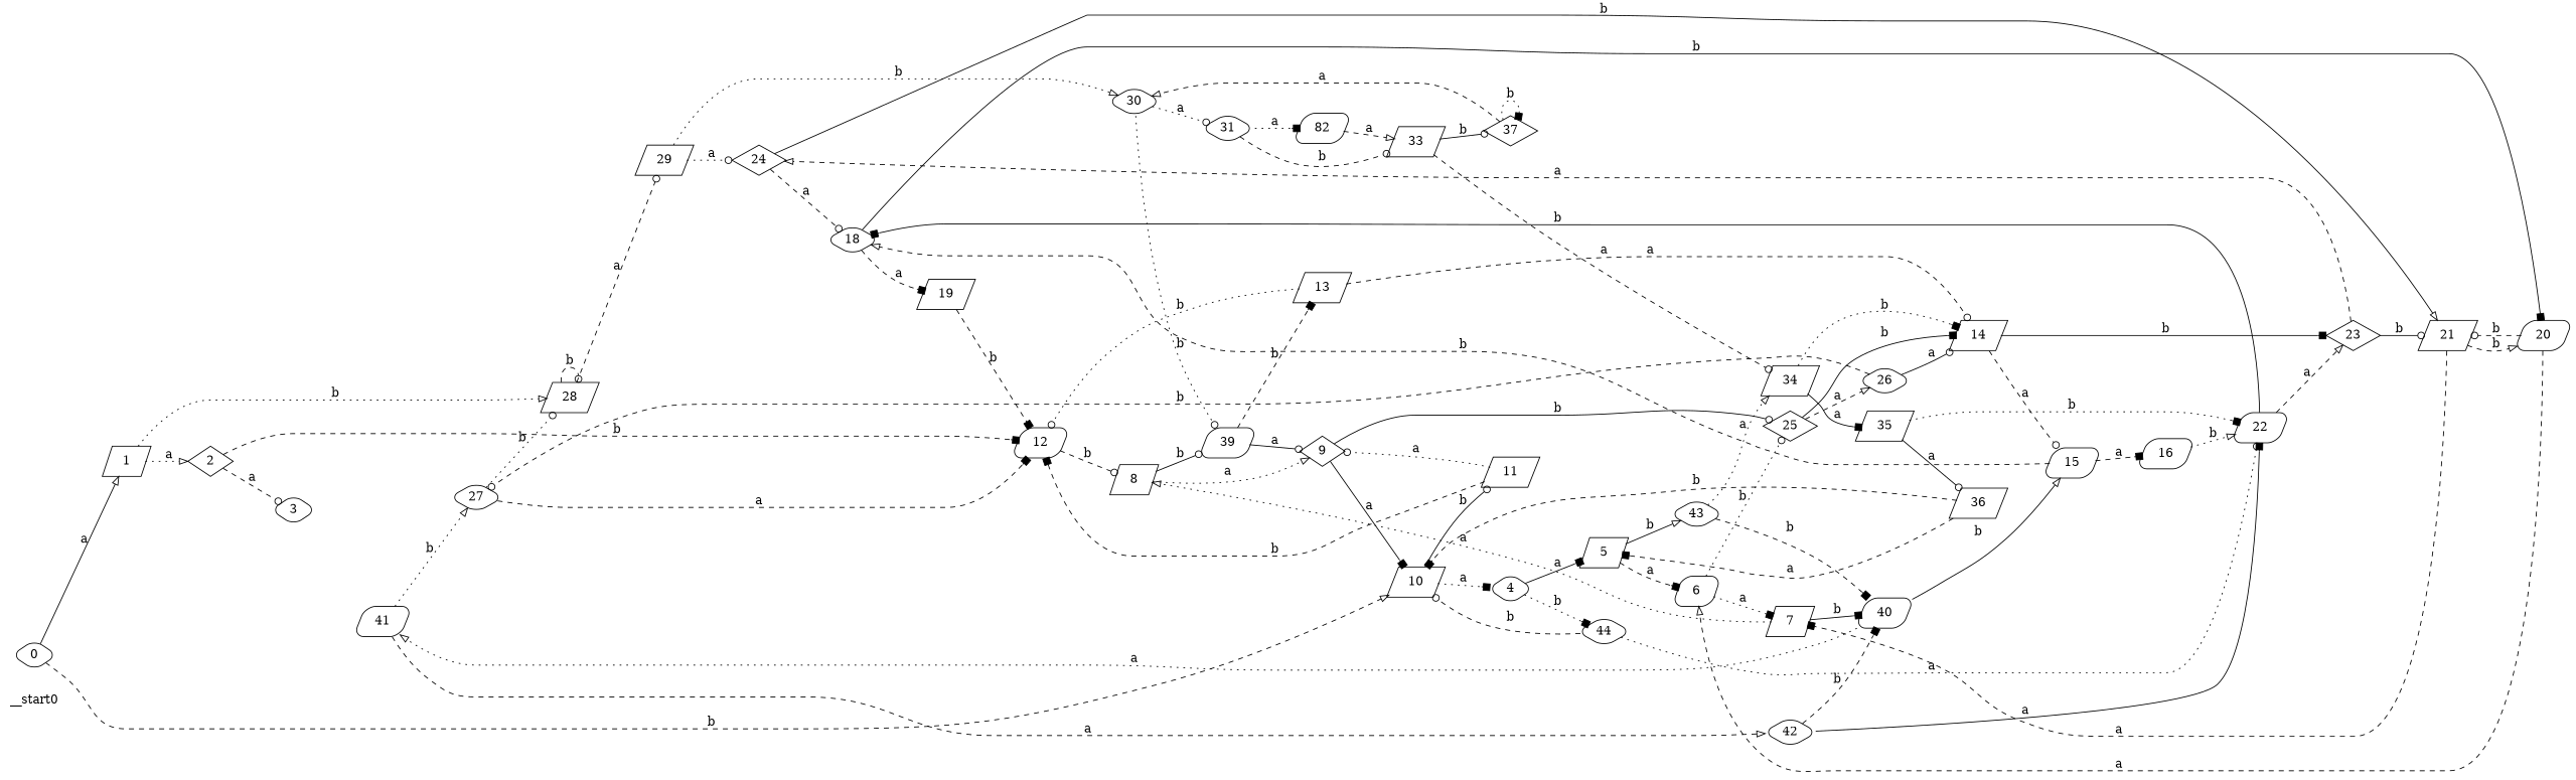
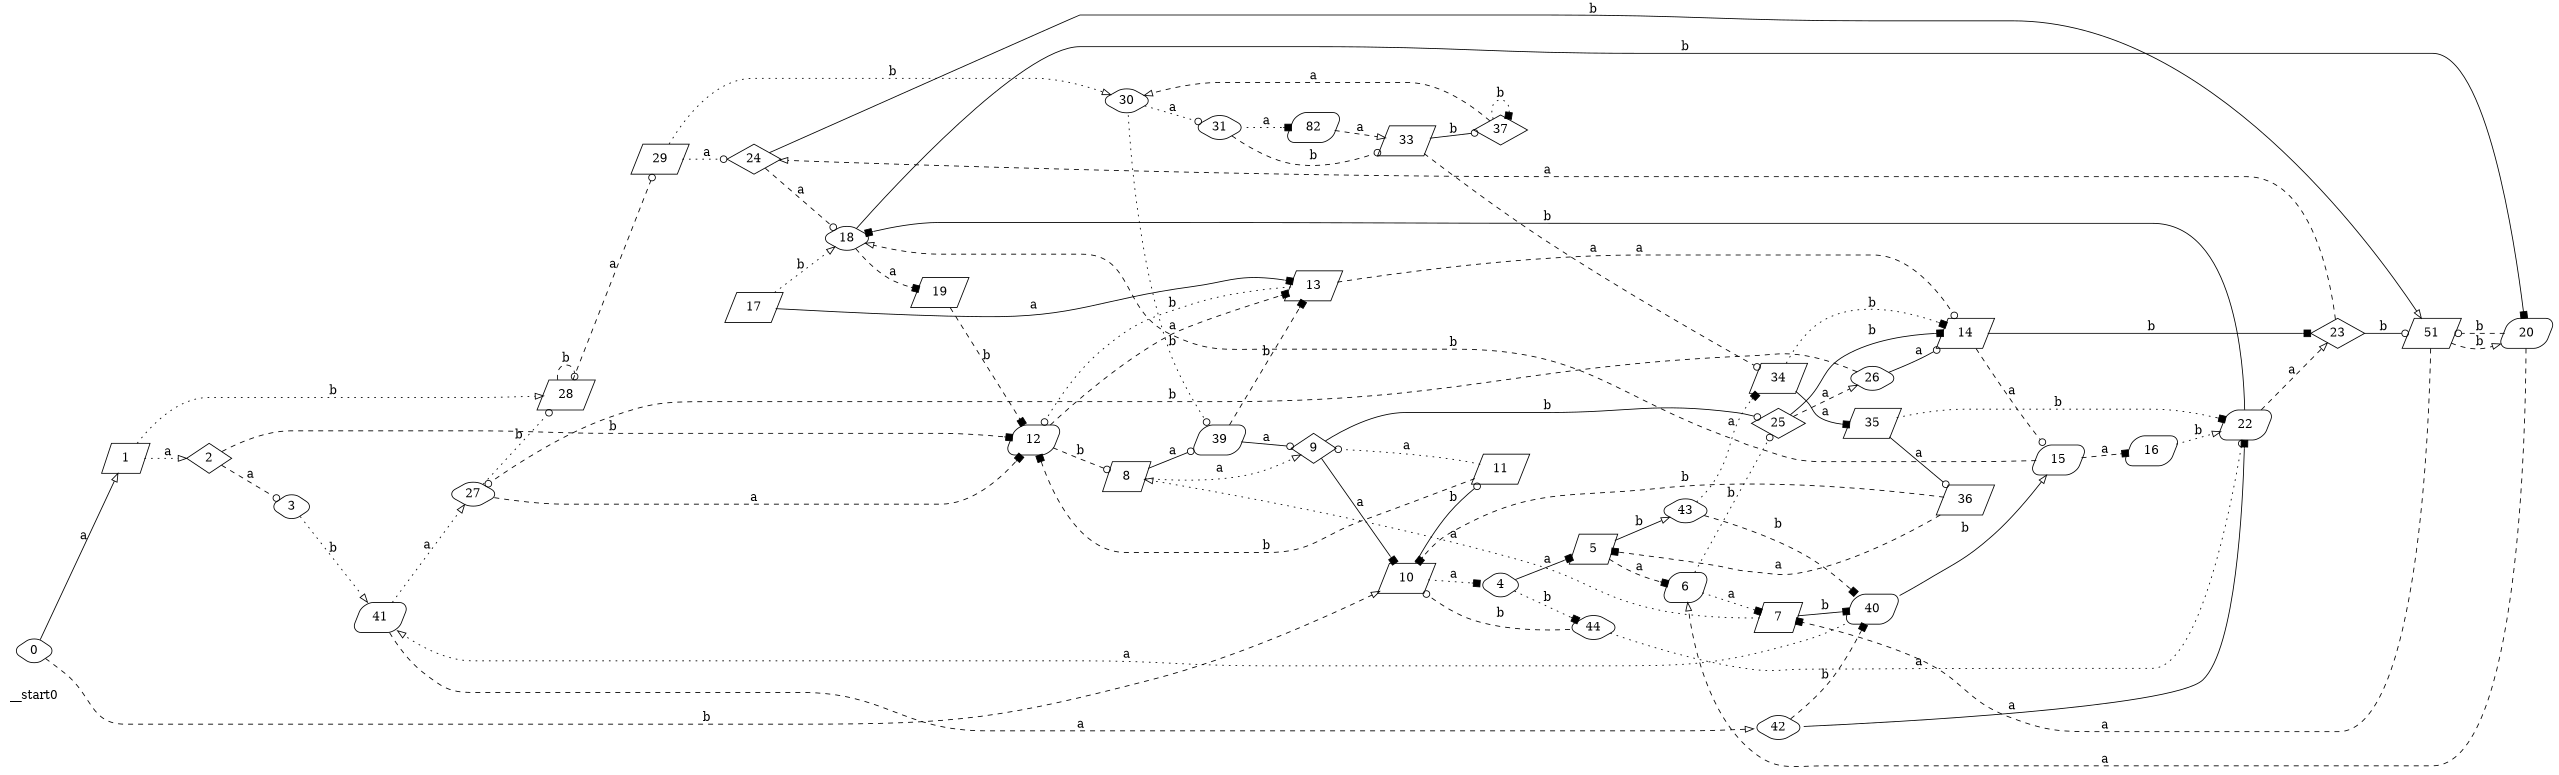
  digraph {
    rankdir=LR
    node [shape=parallelogram color=black fillcolor=white style=filled]
    edge [arrowhead=box style=dashed]
    __start0 [shape=none color="" fillcolor="" style=""]
    n2 [label=0 shape=diamond style="rounded,filled"]
    n3 [label=1]
    n4 [label=10]
    n5 [label=2 shape=diamond]
    n6 [label=28]
    n7 [label=4 shape=diamond style="rounded,filled"]
    n8 [label=11]
    n9 [label=3 shape=diamond style="rounded,filled"]
    n10 [label=12 style="rounded,filled"]
    n11 [label=29]
    n12 [label=41 style="rounded,filled"]
    n13 [label=8]
    n14 [label=13]
    n15 [label=5]
    n16 [label=44 shape=diamond style="rounded,filled"]
    n17 [label=27 shape=diamond style="rounded,filled"]
    n18 [label=42 shape=diamond style="rounded,filled"]
    n19 [label=6 style="rounded,filled"]
    n20 [label=43 shape=diamond style="rounded,filled"]
    n21 [label=22 style="rounded,filled"]
    n22 [label=7]
    n23 [label=25 shape=diamond]
    n24 [label=40 style="rounded,filled"]
    n25 [label=34]
    n26 [label=14]
    n27 [label=26 shape=diamond style="rounded,filled"]
    n28 [label=9 shape=diamond]
    n29 [label=39 style="rounded,filled"]
    n30 [label=15 style="rounded,filled"]
    n31 [label=23 shape=diamond]
    n32 [label=16 style="rounded,filled"]
    n33 [label=18 shape=diamond style="rounded,filled"]
-   n34 [label=21]
+   n34 [label=51]
    n35 [label=24 shape=diamond]
    n36 [label=19]
    n37 [label=20 style="rounded,filled"]
+   n38 [label=17]
    n39 [label=30 shape=diamond style="rounded,filled"]
    n40 [label=31 shape=diamond style="rounded,filled"]
    n41 [label=82 style="rounded,filled"]
    n42 [label=33]
    n43 [label=35]
    n44 [label=37 shape=diamond]
    n45 [label=36]
    n2 -> n3 [arrowhead=onormal label=a style=solid]
    n2 -> n4 [arrowhead=onormal label=b]
    n3 -> n5 [arrowhead=onormal label=a style=dotted]
    n3 -> n6 [arrowhead=onormal label=b style=dotted]
    n4 -> n7 [label=a style=dotted]
    n4 -> n8 [arrowhead=odot label=b style=solid]
    n5 -> n9 [arrowhead=odot label=a]
    n5 -> n10 [label=b]
    n6 -> n6 [arrowhead=odot label=b]
    n6 -> n11 [arrowhead=odot label=a]
    n7 -> n15 [label=a style=solid]
    n7 -> n16 [label=b style=dotted]
    n8 -> n10 [label=b]
    n8 -> n28 [arrowhead=odot label=a style=dotted]
+   n9 -> n12 [arrowhead=onormal label=b style=dotted]
    n10 -> n13 [arrowhead=odot label=b]
+   n10 -> n14 [label=a]
    n11 -> n35 [arrowhead=odot label=a style=dotted]
    n11 -> n39 [arrowhead=onormal label=b style=dotted]
-   n12 -> n17 [arrowhead=onormal label=b style=dotted]
+   n12 -> n17 [arrowhead=onormal label=a style=dotted]
    n12 -> n18 [arrowhead=onormal label=a]
    n13 -> n28 [arrowhead=onormal label=a style=dotted]
-   n13 -> n29 [arrowhead=odot label=b style=solid]
+   n13 -> n29 [arrowhead=odot label=a style=solid]
    n14 -> n10 [arrowhead=odot label=b style=dotted]
    n14 -> n26 [arrowhead=odot label=a]
    n15 -> n19 [label=a]
    n15 -> n20 [arrowhead=onormal label=b style=solid]
    n16 -> n4 [arrowhead=odot label=b]
    n16 -> n21 [arrowhead=odot label=a style=dotted]
    n17 -> n6 [arrowhead=odot label=b style=dotted]
    n17 -> n10 [label=a]
    n18 -> n21 [label=a style=solid]
    n18 -> n24 [label=b]
    n19 -> n22 [label=a style=dotted]
    n19 -> n23 [arrowhead=odot label=b style=dotted]
    n20 -> n24 [label=b]
-   n20 -> n25 [arrowhead=onormal label=a style=dotted]
+   n20 -> n25 [label=a style=dotted]
    n21 -> n31 [arrowhead=onormal label=a]
    n21 -> n33 [label=b style=solid]
    n22 -> n13 [arrowhead=onormal label=a style=dotted]
    n22 -> n24 [label=b style=solid]
    n23 -> n26 [label=b style=solid]
    n23 -> n27 [arrowhead=onormal label=a]
    n24 -> n12 [arrowhead=onormal label=a style=dotted]
    n24 -> n30 [arrowhead=onormal label=b style=solid]
    n25 -> n26 [label=b style=dotted]
    n25 -> n43 [label=a style=solid]
    n26 -> n30 [arrowhead=odot label=a]
    n26 -> n31 [label=b style=solid]
    n27 -> n17 [arrowhead=odot label=b]
    n27 -> n26 [arrowhead=odot label=a style=solid]
    n28 -> n4 [label=a style=solid]
    n28 -> n23 [arrowhead=odot label=b style=solid]
    n29 -> n14 [label=b]
    n29 -> n28 [arrowhead=odot label=a style=solid]
    n30 -> n32 [label=a]
    n30 -> n33 [arrowhead=onormal label=b]
    n31 -> n34 [arrowhead=odot label=b style=solid]
    n31 -> n35 [arrowhead=onormal label=a]
    n32 -> n21 [arrowhead=onormal label=b style=dotted]
    n33 -> n36 [label=a]
    n33 -> n37 [label=b style=solid]
    n34 -> n22 [label=a]
    n34 -> n37 [arrowhead=onormal label=b]
    n35 -> n33 [arrowhead=odot label=a]
    n35 -> n34 [arrowhead=onormal label=b style=solid]
    n36 -> n10 [label=b]
    n37 -> n19 [arrowhead=onormal label=a]
    n37 -> n34 [arrowhead=odot label=b]
+   n38 -> n14 [label=a style=solid]
+   n38 -> n33 [arrowhead=onormal label=b style=dotted]
    n39 -> n29 [arrowhead=odot label=b style=dotted]
    n39 -> n40 [arrowhead=odot label=a style=dotted]
    n40 -> n41 [label=a style=dotted]
    n40 -> n42 [arrowhead=odot label=b]
    n41 -> n42 [arrowhead=onormal label=a]
    n42 -> n25 [arrowhead=odot label=a]
    n42 -> n44 [arrowhead=odot label=b style=solid]
    n43 -> n21 [label=b style=dotted]
    n43 -> n45 [arrowhead=odot label=a style=solid]
    n44 -> n39 [arrowhead=onormal label=a]
    n44 -> n44 [label=b style=dotted]
    n45 -> n4 [label=b]
    n45 -> n15 [label=a]
  }
